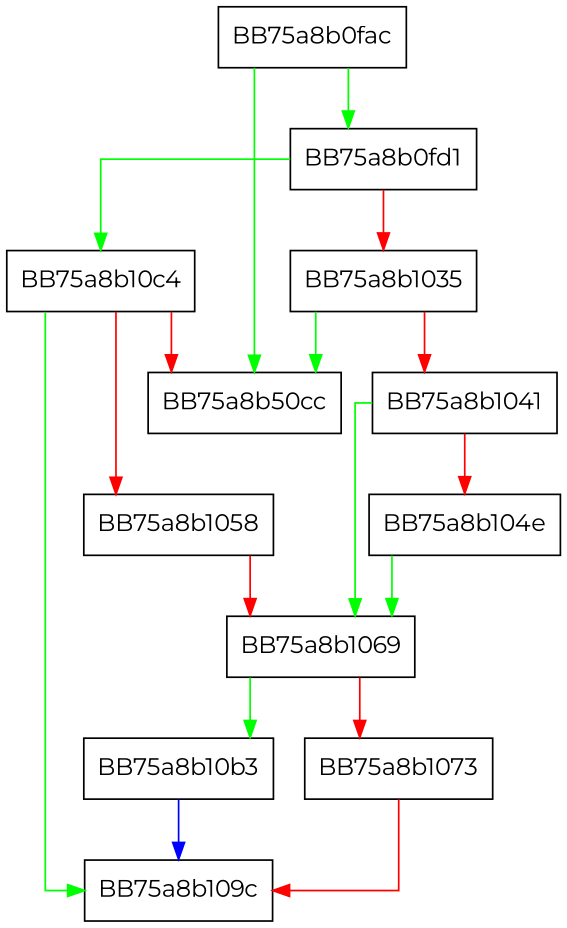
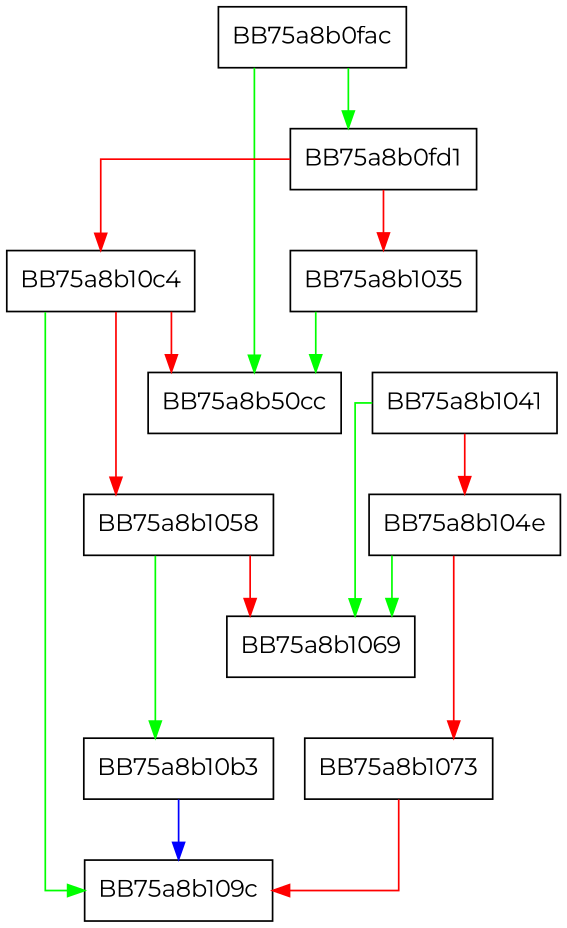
  digraph {
    fontname=Montserrat
    splines=ortho
    node [fontname=Montserrat shape=box]
    edge [color=green fontname=Montserrat]
    n1 [label=BB75a8b50cc]
    BB75a8b0fac
    BB75a8b0fd1
    BB75a8b10c4
    BB75a8b1035
    BB75a8b109c
    BB75a8b1058
    BB75a8b1041
    BB75a8b1069
    BB75a8b104e
    BB75a8b10b3
    BB75a8b1073
    BB75a8b0fac -> n1
    BB75a8b0fac -> BB75a8b0fd1
-   BB75a8b0fd1 -> BB75a8b10c4
+   BB75a8b0fd1 -> BB75a8b10c4 [color=red]
    BB75a8b0fd1 -> BB75a8b1035 [color=red]
    BB75a8b10c4 -> n1 [color=red]
    BB75a8b10c4 -> BB75a8b109c
    BB75a8b10c4 -> BB75a8b1058 [color=red]
    BB75a8b1035 -> n1
-   BB75a8b1035 -> BB75a8b1041 [color=red]
    BB75a8b1058 -> BB75a8b1069 [color=red]
    BB75a8b1041 -> BB75a8b1069
    BB75a8b1041 -> BB75a8b104e [color=red]
-   BB75a8b1069 -> BB75a8b10b3
-   BB75a8b1069 -> BB75a8b1073 [color=red]
+   BB75a8b1058 -> BB75a8b10b3
+   BB75a8b104e -> BB75a8b1073 [color=red]
    BB75a8b104e -> BB75a8b1069
    BB75a8b10b3 -> BB75a8b109c [color=blue]
    BB75a8b1073 -> BB75a8b109c [color=red]
  }
